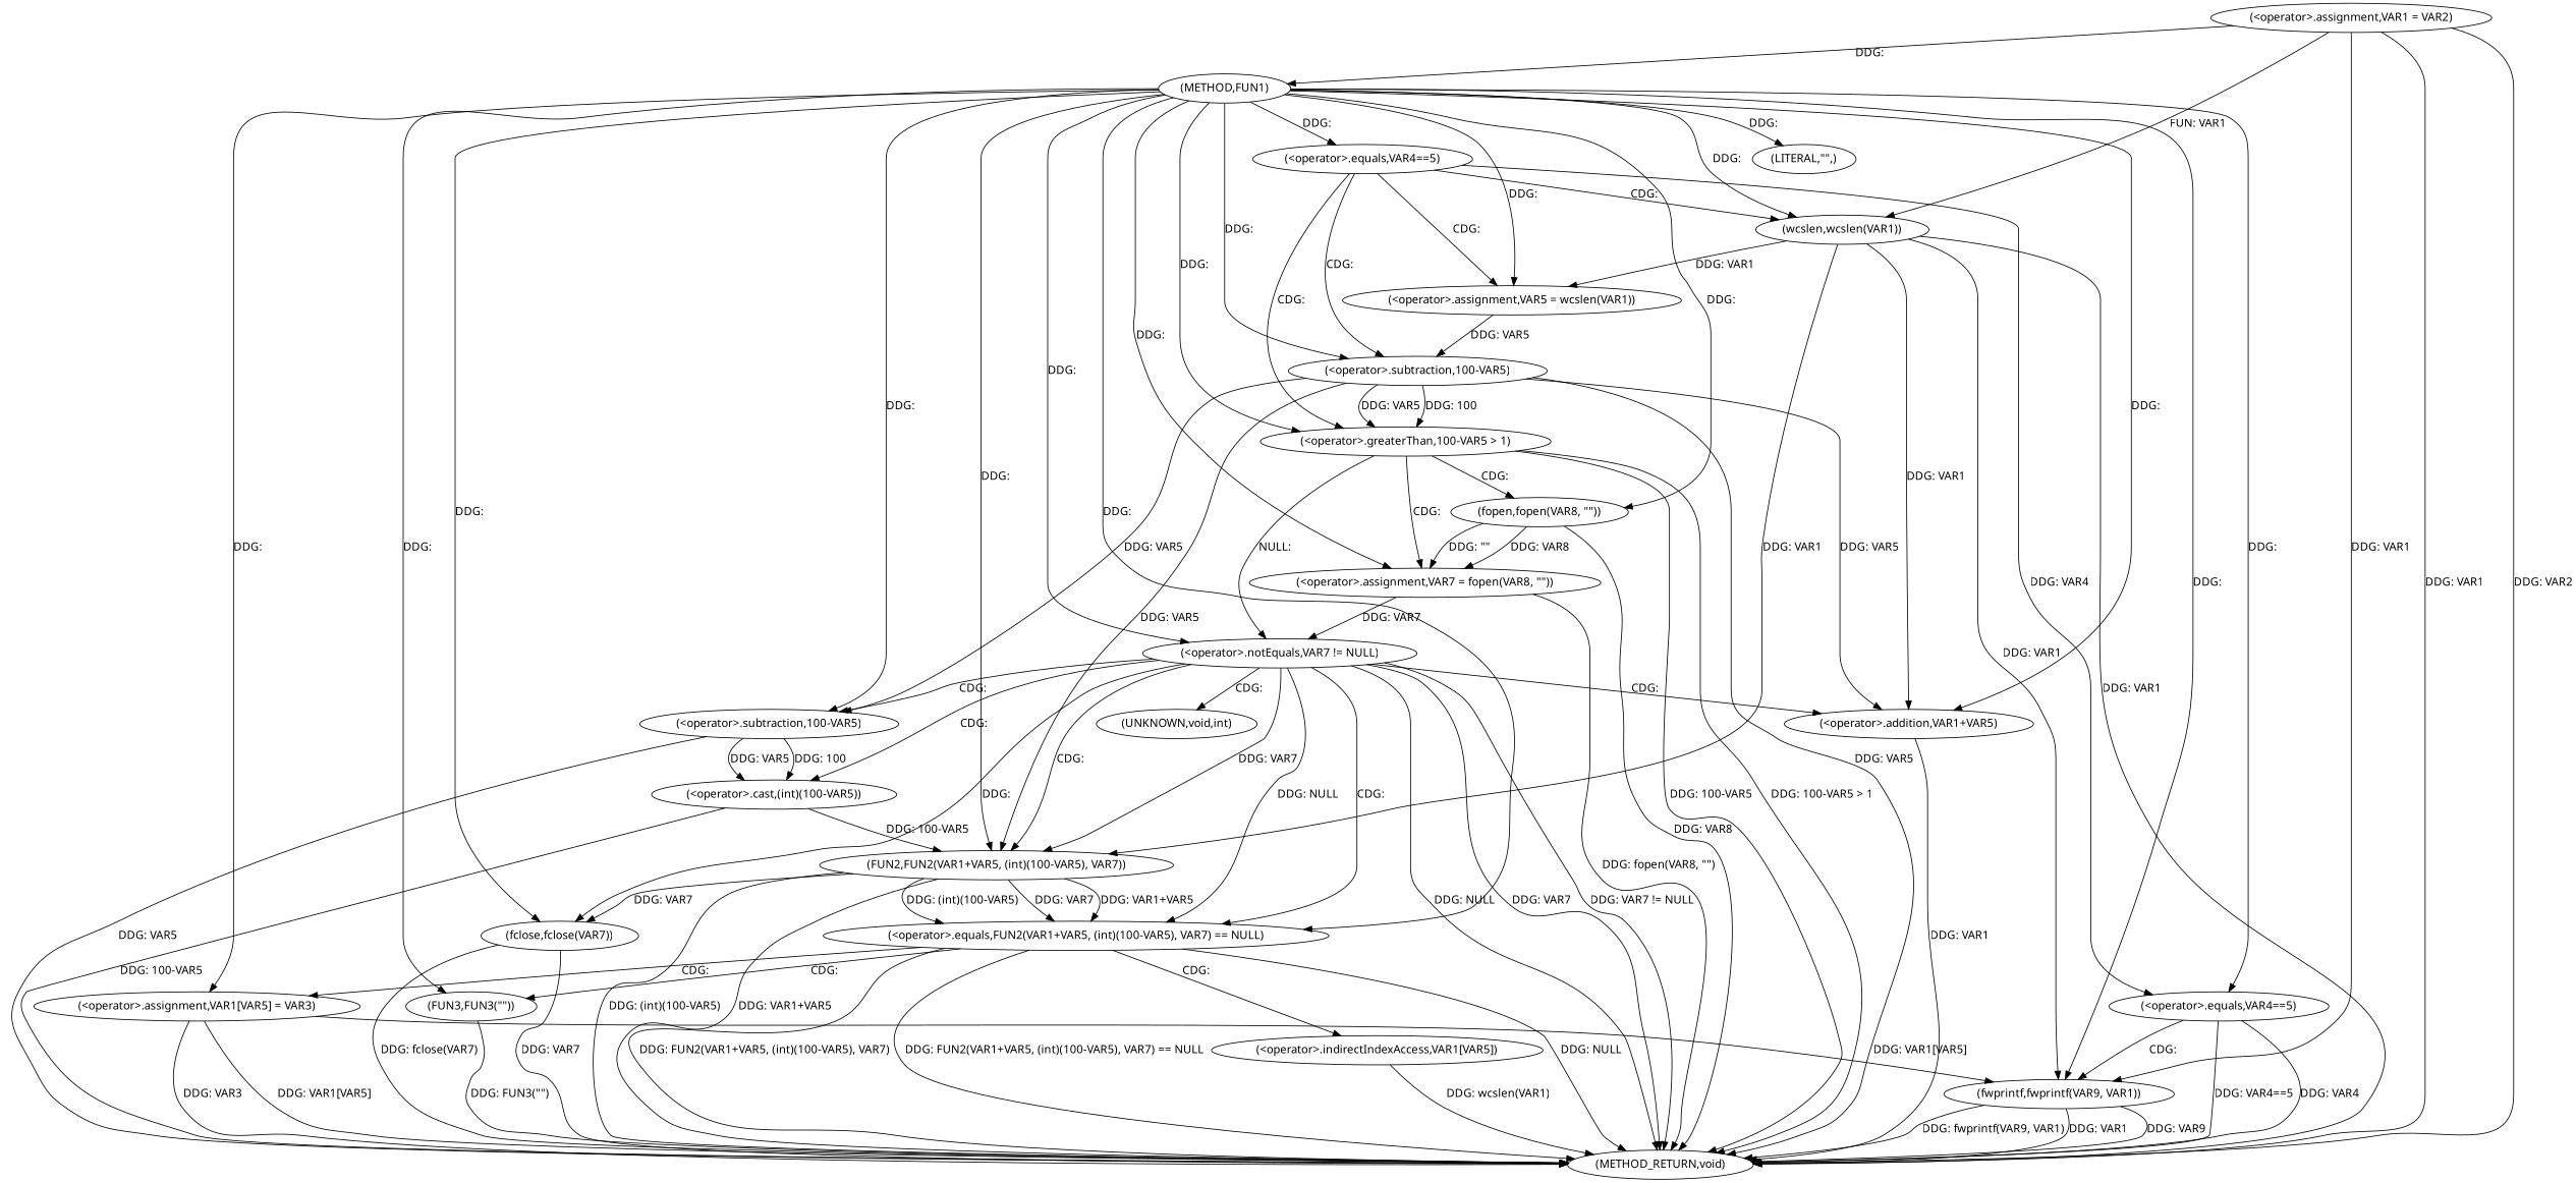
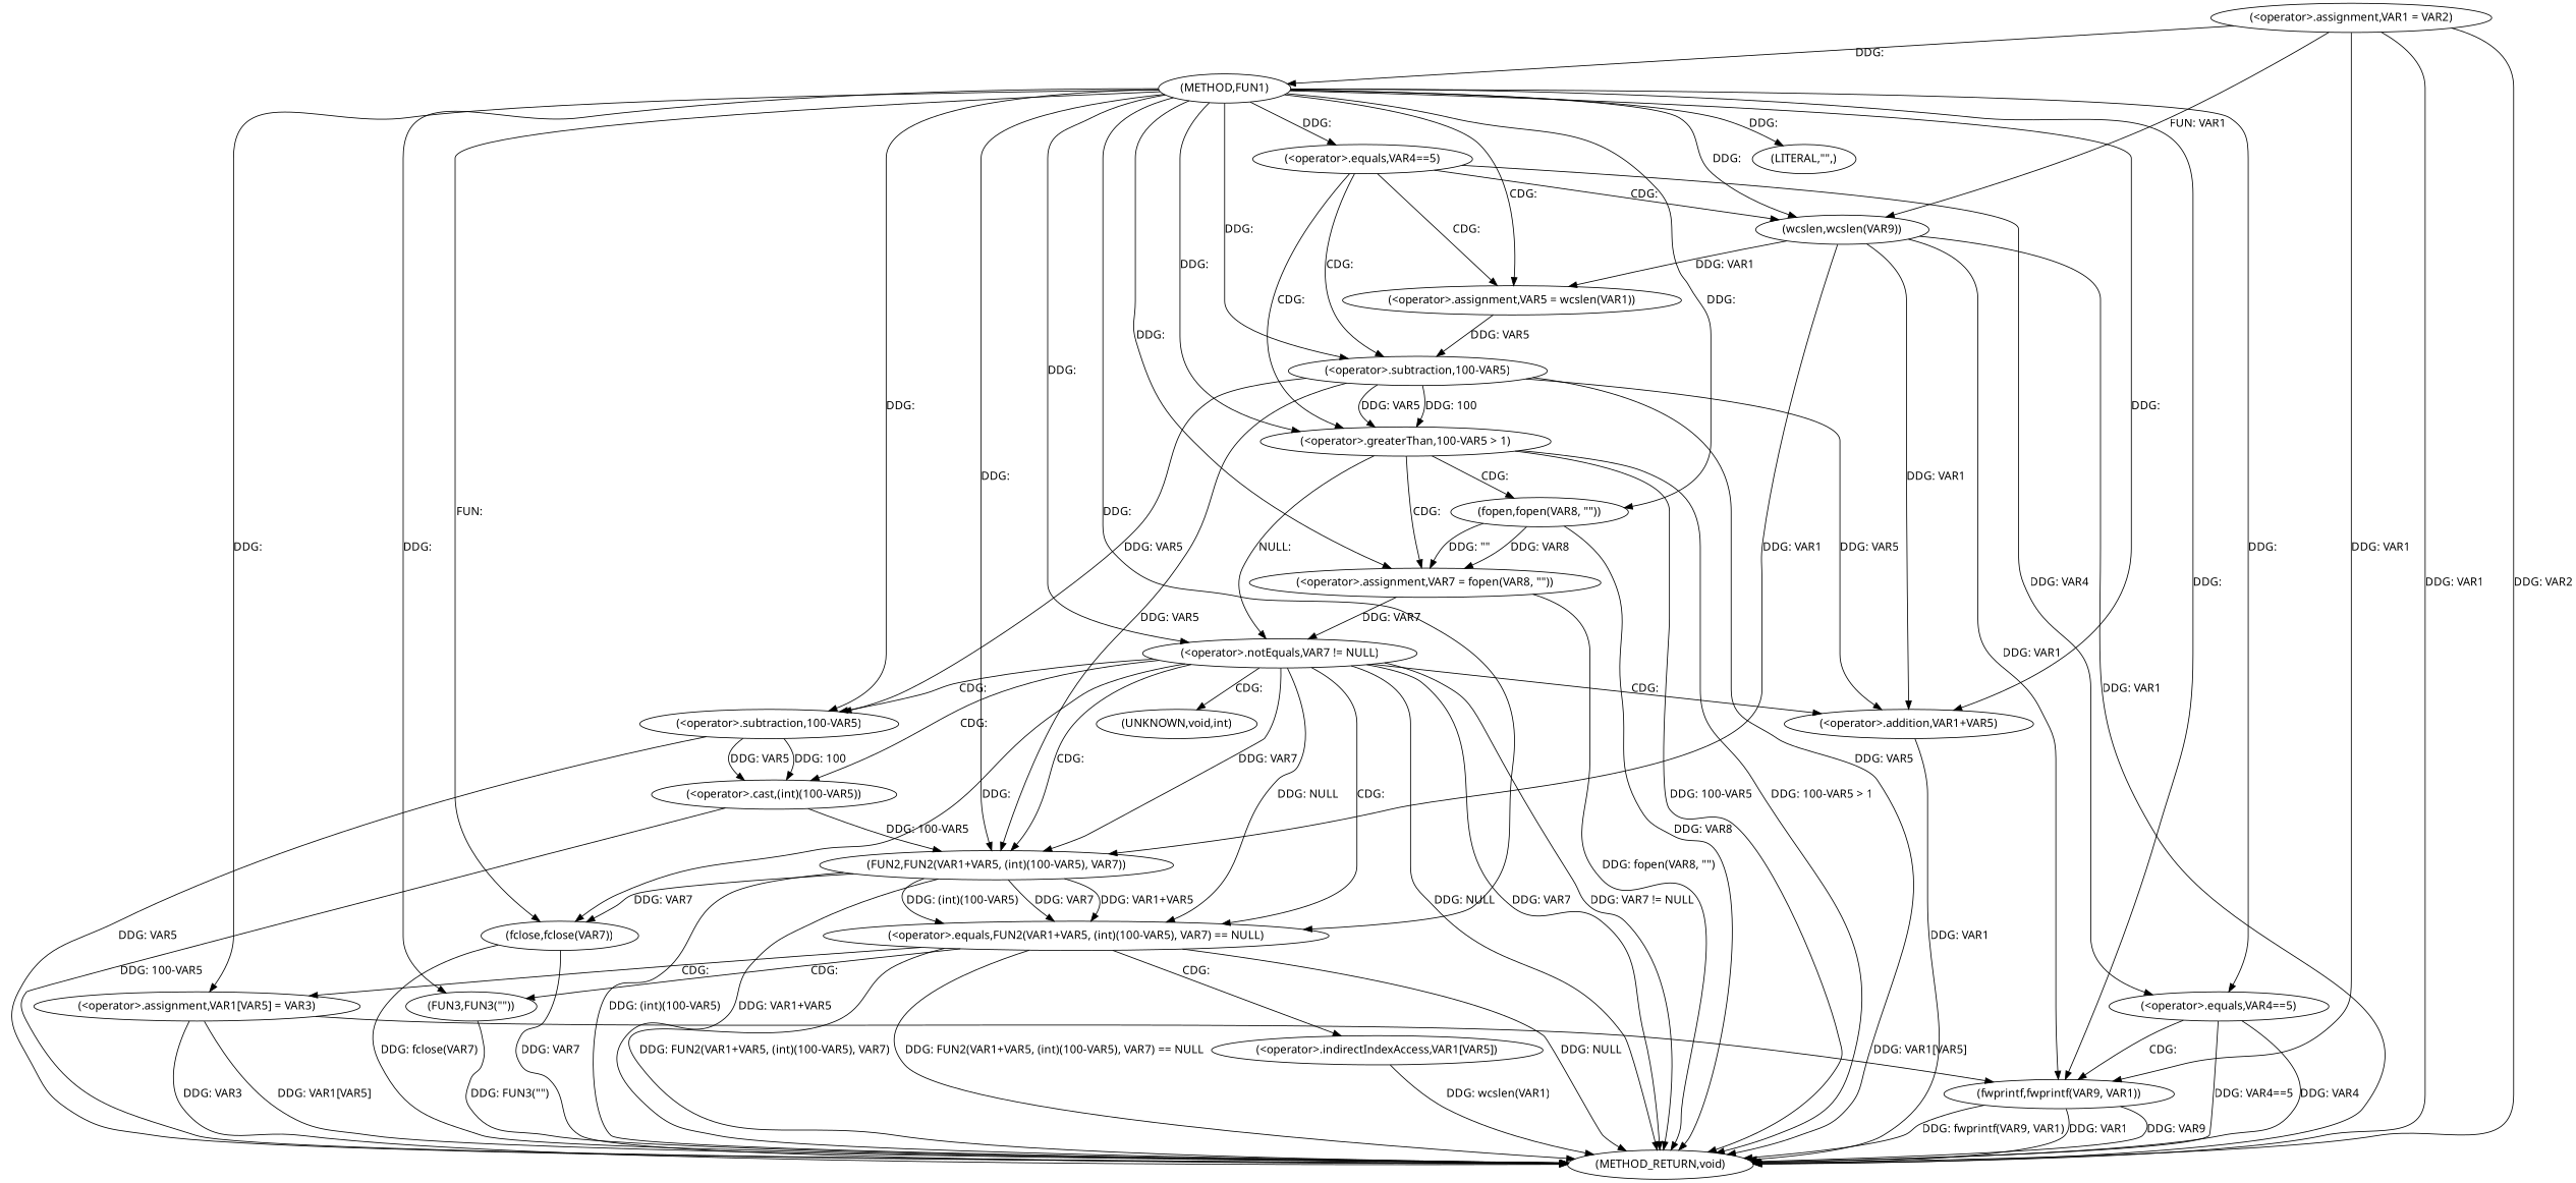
  digraph {
    fontname="Noto Sans"
    node [fontname="Noto Sans"]
    edge [fontname="Noto Sans"]
    n1 [label="(METHOD,FUN1)"]
    n2 [label="(LITERAL,\"\",)"]
    n3 [label="(<operator>.equals,VAR4==5)"]
    n4 [label="(<operator>.assignment,VAR5 = wcslen(VAR1))"]
-   n5 [label="(wcslen,wcslen(VAR1))"]
+   n5 [label="(wcslen,wcslen(VAR9))"]
    n6 [label="(<operator>.greaterThan,100-VAR5 > 1)"]
    n7 [label="(<operator>.subtraction,100-VAR5)"]
    n8 [label="(<operator>.assignment,VAR7 = fopen(VAR8, \"\"))"]
    n9 [label="(fopen,fopen(VAR8, \"\"))"]
    n10 [label="(<operator>.notEquals,VAR7 != NULL)"]
    n11 [label="(<operator>.equals,FUN2(VAR1+VAR5, (int)(100-VAR5), VAR7) == NULL)"]
    n12 [label="(FUN2,FUN2(VAR1+VAR5, (int)(100-VAR5), VAR7))"]
    n13 [label="(<operator>.addition,VAR1+VAR5)"]
    n14 [label="(<operator>.subtraction,100-VAR5)"]
    n15 [label="(FUN3,FUN3(\"\"))"]
    n16 [label="(<operator>.assignment,VAR1[VAR5] = VAR3)"]
    n17 [label="(fclose,fclose(VAR7))"]
    n18 [label="(<operator>.equals,VAR4==5)"]
    n19 [label="(fwprintf,fwprintf(VAR9, VAR1))"]
    n20 [label="(<operator>.assignment,VAR1 = VAR2)"]
    n21 [label="(METHOD_RETURN,void)"]
    n22 [label="(<operator>.cast,(int)(100-VAR5))"]
    n23 [label="(UNKNOWN,void,int)"]
    n24 [label="(<operator>.indirectIndexAccess,VAR1[VAR5])"]
    n1 -> n2 [label="DDG: "]
    n1 -> n3 [label="DDG: "]
-   n1 -> n4 [label="DDG: "]
+   n1 -> n4 [label="CDG: "]
    n1 -> n5 [label="DDG: "]
    n1 -> n6 [label="DDG: "]
    n1 -> n7 [label="DDG: "]
    n1 -> n8 [label="DDG: "]
    n1 -> n9 [label="DDG: "]
    n1 -> n10 [label="DDG: "]
    n1 -> n11 [label="DDG: "]
    n1 -> n12 [label="DDG: "]
    n1 -> n13 [label="DDG: "]
    n1 -> n14 [label="DDG: "]
    n1 -> n15 [label="DDG: "]
    n1 -> n16 [label="DDG: "]
-   n1 -> n17 [label="DDG: "]
+   n1 -> n17 [label="FUN: "]
    n1 -> n18 [label="DDG: "]
    n1 -> n19 [label="DDG: "]
    n3 -> n4 [label="CDG: "]
    n3 -> n5 [label="CDG: "]
    n3 -> n6 [label="CDG: "]
    n3 -> n7 [label="CDG: "]
    n3 -> n18 [label="DDG: VAR4"]
    n4 -> n7 [label="DDG: VAR5"]
    n5 -> n4 [label="DDG: VAR1"]
    n5 -> n12 [label="DDG: VAR1"]
    n5 -> n13 [label="DDG: VAR1"]
    n5 -> n19 [label="DDG: VAR1"]
    n5 -> n21 [label="DDG: VAR1"]
    n6 -> n8 [label="CDG: "]
    n6 -> n9 [label="CDG: "]
    n6 -> n10 [label="NULL: "]
    n6 -> n21 [label="DDG: 100-VAR5"]
    n6 -> n21 [label="DDG: 100-VAR5 > 1"]
    n7 -> n6 [label="DDG: 100"]
    n7 -> n6 [label="DDG: VAR5"]
    n7 -> n12 [label="DDG: VAR5"]
    n7 -> n13 [label="DDG: VAR5"]
    n7 -> n14 [label="DDG: VAR5"]
    n7 -> n21 [label="DDG: VAR5"]
    n8 -> n10 [label="DDG: VAR7"]
    n8 -> n21 [label="DDG: fopen(VAR8, \"\")"]
    n9 -> n8 [label="DDG: VAR8"]
    n9 -> n8 [label="DDG: \"\""]
    n9 -> n21 [label="DDG: VAR8"]
    n10 -> n11 [label="DDG: NULL"]
    n10 -> n11 [label="CDG: "]
    n10 -> n12 [label="DDG: VAR7"]
    n10 -> n12 [label="CDG: "]
    n10 -> n13 [label="CDG: "]
    n10 -> n14 [label="CDG: "]
    n10 -> n17 [label="DDG: "]
    n10 -> n21 [label="DDG: VAR7"]
    n10 -> n21 [label="DDG: VAR7 != NULL"]
    n10 -> n21 [label="DDG: NULL"]
    n10 -> n22 [label="CDG: "]
    n10 -> n23 [label="CDG: "]
    n11 -> n15 [label="CDG: "]
    n11 -> n16 [label="CDG: "]
    n11 -> n21 [label="DDG: NULL"]
    n11 -> n21 [label="DDG: FUN2(VAR1+VAR5, (int)(100-VAR5), VAR7)"]
    n11 -> n21 [label="DDG: FUN2(VAR1+VAR5, (int)(100-VAR5), VAR7) == NULL"]
    n11 -> n24 [label="CDG: "]
    n12 -> n11 [label="DDG: VAR1+VAR5"]
    n12 -> n11 [label="DDG: (int)(100-VAR5)"]
    n12 -> n11 [label="DDG: VAR7"]
    n12 -> n17 [label="DDG: VAR7"]
    n12 -> n21 [label="DDG: (int)(100-VAR5)"]
    n12 -> n21 [label="DDG: VAR1+VAR5"]
    n13 -> n21 [label="DDG: VAR1"]
    n14 -> n21 [label="DDG: VAR5"]
    n14 -> n22 [label="DDG: 100"]
    n14 -> n22 [label="DDG: VAR5"]
    n15 -> n21 [label="DDG: FUN3(\"\")"]
    n16 -> n19 [label="DDG: VAR1[VAR5]"]
    n16 -> n21 [label="DDG: VAR1[VAR5]"]
    n16 -> n21 [label="DDG: VAR3"]
    n17 -> n21 [label="DDG: fclose(VAR7)"]
    n17 -> n21 [label="DDG: VAR7"]
    n18 -> n19 [label="CDG: "]
    n18 -> n21 [label="DDG: VAR4==5"]
    n18 -> n21 [label="DDG: VAR4"]
    n19 -> n21 [label="DDG: VAR9"]
    n19 -> n21 [label="DDG: fwprintf(VAR9, VAR1)"]
    n19 -> n21 [label="DDG: VAR1"]
    n20 -> n1 [label="DDG: "]
    n20 -> n5 [label="FUN: VAR1"]
    n20 -> n19 [label="DDG: VAR1"]
    n20 -> n21 [label="DDG: VAR1"]
    n20 -> n21 [label="DDG: VAR2"]
    n22 -> n12 [label="DDG: 100-VAR5"]
    n22 -> n21 [label="DDG: 100-VAR5"]
    n24 -> n21 [label="DDG: wcslen(VAR1)"]
  }
